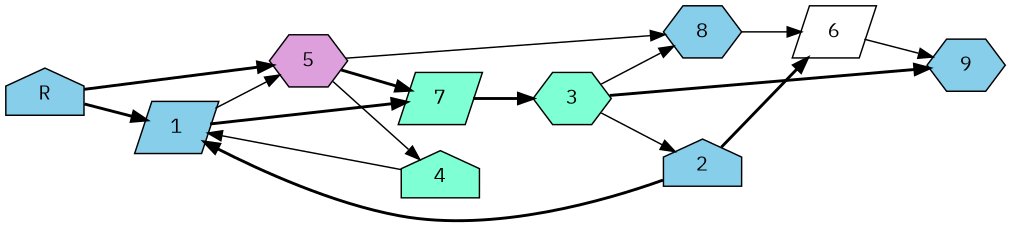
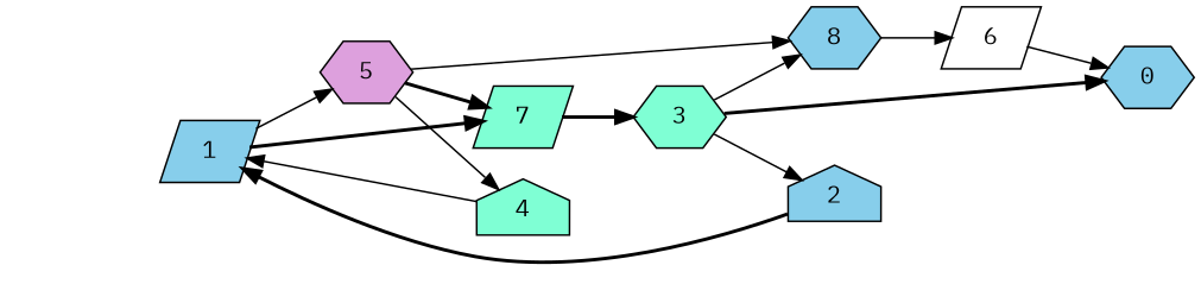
  digraph {
    fontname="IBM Plex Mono"
    rankdir=LR
    node [fillcolor=skyblue fontname="IBM Plex Mono" shape=hexagon style=filled]
    edge [fontname="IBM Plex Mono" style=bold]
    1 [shape=parallelogram]
    7 [fillcolor=aquamarine shape=parallelogram]
    5 [fillcolor=plum]
    3 [fillcolor=aquamarine]
    2 [shape=house]
    6 [fillcolor=white shape=parallelogram]
    8
    4 [fillcolor=aquamarine shape=house]
-   9
-   R [shape=house]
+   9 [label=0]
    1 -> 7
    1 -> 5 [style=solid]
    7 -> 3
    5 -> 7
    5 -> 8 [style=solid]
    5 -> 4 [style=solid]
    3 -> 2 [style=solid]
    3 -> 8 [style=solid]
    3 -> 9
    2 -> 1
-   2 -> 6
    6 -> 9 [style=solid]
    8 -> 6 [style=solid]
    4 -> 1 [style=solid]
-   R -> 1
-   R -> 5
  }
